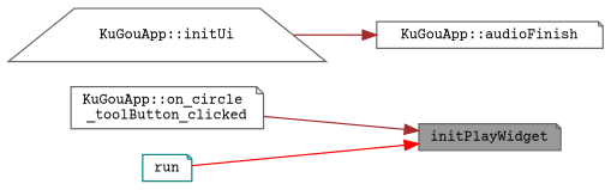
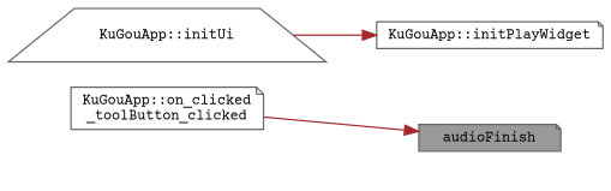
  digraph {
    fontname="Courier Prime"
    rankdir=RL
    node [color=gray40 fillcolor=white fontname="Courier Prime" fontsize=10 shape=note style=filled]
    edge [color=brown dir=back fontname="Courier Prime" fontsize=10 labelfontname=Helvetica labelfontsize=10 style=solid]
-   n1 [fillcolor=grey60 fontcolor=black height=0.2 label=initPlayWidget width=0.4]
-   n2 [height=0.2 label="KuGouApp::on_circle\l_toolButton_clicked" width=0.4]
-   n3 [color=teal height=0.2 label=run width=0.4]
-   n4 [height=0.2 label="KuGouApp::audioFinish" width=0.4]
+   n1 [fillcolor=grey60 fontcolor=black height=0.2 label=audioFinish width=0.4]
+   n2 [height=0.2 label="KuGouApp::on_clicked\l_toolButton_clicked" width=0.4]
+   n4 [height=0.2 label="KuGouApp::initPlayWidget" width=0.4]
    n5 [height=0.2 label="KuGouApp::initUi" shape=trapezium width=0.4]
    n1 -> n2
-   n1 -> n3 [color=red]
    n4 -> n5
  }
